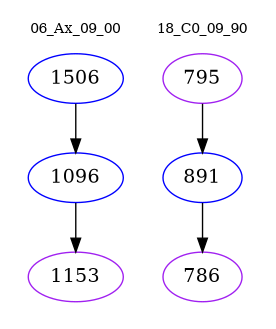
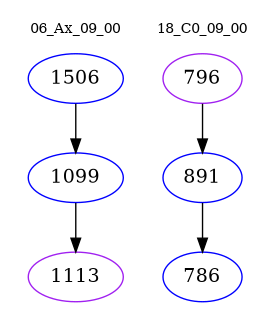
  digraph {
    node [color=blue]
    edge [color=black]
    n1 [label=1506]
-   n2 [label=1096]
-   n3 [color=purple label=1153]
-   n4 [color=purple label=795]
+   n2 [label=1099]
+   n3 [color=purple label=1113]
+   n4 [color=purple label=796]
    n5 [label=891]
-   n6 [color=purple label=786]
+   n6 [label=786]
    subgraph cluster_1 {
      color=white
      fontsize=10
      label="06_Ax_09_00"
      n1
      n2
      n3
    }
    subgraph cluster_2 {
      color=white
      fontsize=10
-     label="18_C0_09_90"
+     label="18_C0_09_00"
      n4
      n5
      n6
    }
    n1 -> n2
    n2 -> n3
    n4 -> n5
    n5 -> n6
  }
